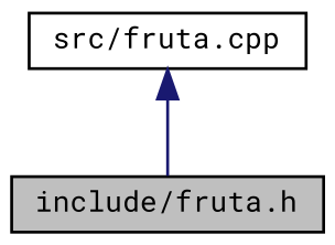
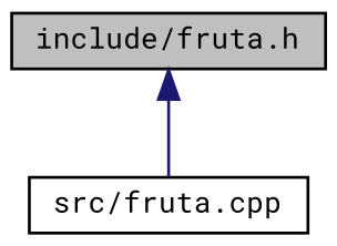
  digraph {
    fontname="Roboto Mono"
    node [color=black fontname="Roboto Mono" fontsize=10 shape=record style=filled]
    n1 [fillcolor=grey75 fontcolor=black height=0.2 label="include/fruta.h" width=0.4]
    n2 [fillcolor=white height=0.2 label="src/fruta.cpp" width=0.4]
-   n2 -> n1 [color=midnightblue dir=back fontname="Roboto Mono" fontsize=10 labelfontname=Helvetica labelfontsize=10 style=solid]
+   n1 -> n2 [color=midnightblue dir=back fontname="Roboto Mono" fontsize=10 labelfontname=Helvetica labelfontsize=10 style=solid]
  }
